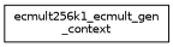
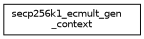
  digraph {
    rankdir=LR
-   n1 [color=black fillcolor=white fontname=Helvetica fontsize=10 height=0.2 label="ecmult256k1_ecmult_gen\l_context" shape=record style=filled width=0.4]
+   n1 [color=black fillcolor=white fontname=Helvetica fontsize=10 height=0.2 label="secp256k1_ecmult_gen\l_context" shape=record style=filled width=0.4]
  }
